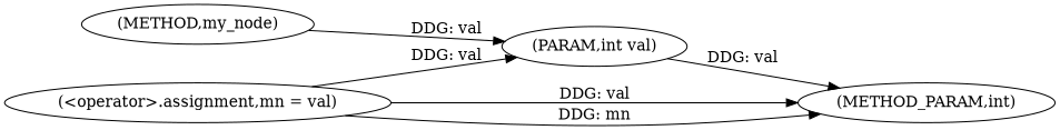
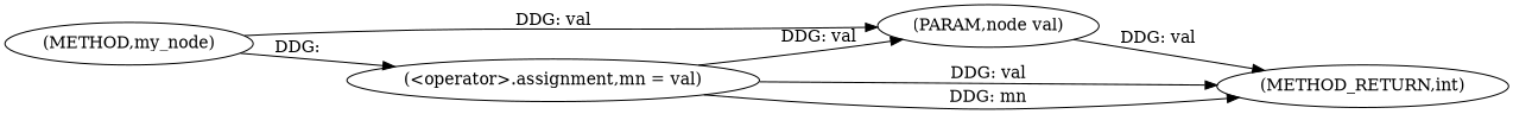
  digraph {
    rankdir=LR
    n1 [label="(METHOD,my_node)"]
-   n2 [label="(PARAM,int val)"]
+   n2 [label="(PARAM,node val)"]
    n3 [label="(<operator>.assignment,mn = val)"]
-   n4 [label="(METHOD_PARAM,int)"]
+   n4 [label="(METHOD_RETURN,int)"]
    n1 -> n2 [label="DDG: val"]
+   n1 -> n3 [label="DDG: "]
    n2 -> n4 [label="DDG: val"]
    n3 -> n2 [label="DDG: val"]
    n3 -> n4 [label="DDG: val"]
    n3 -> n4 [label="DDG: mn"]
  }
